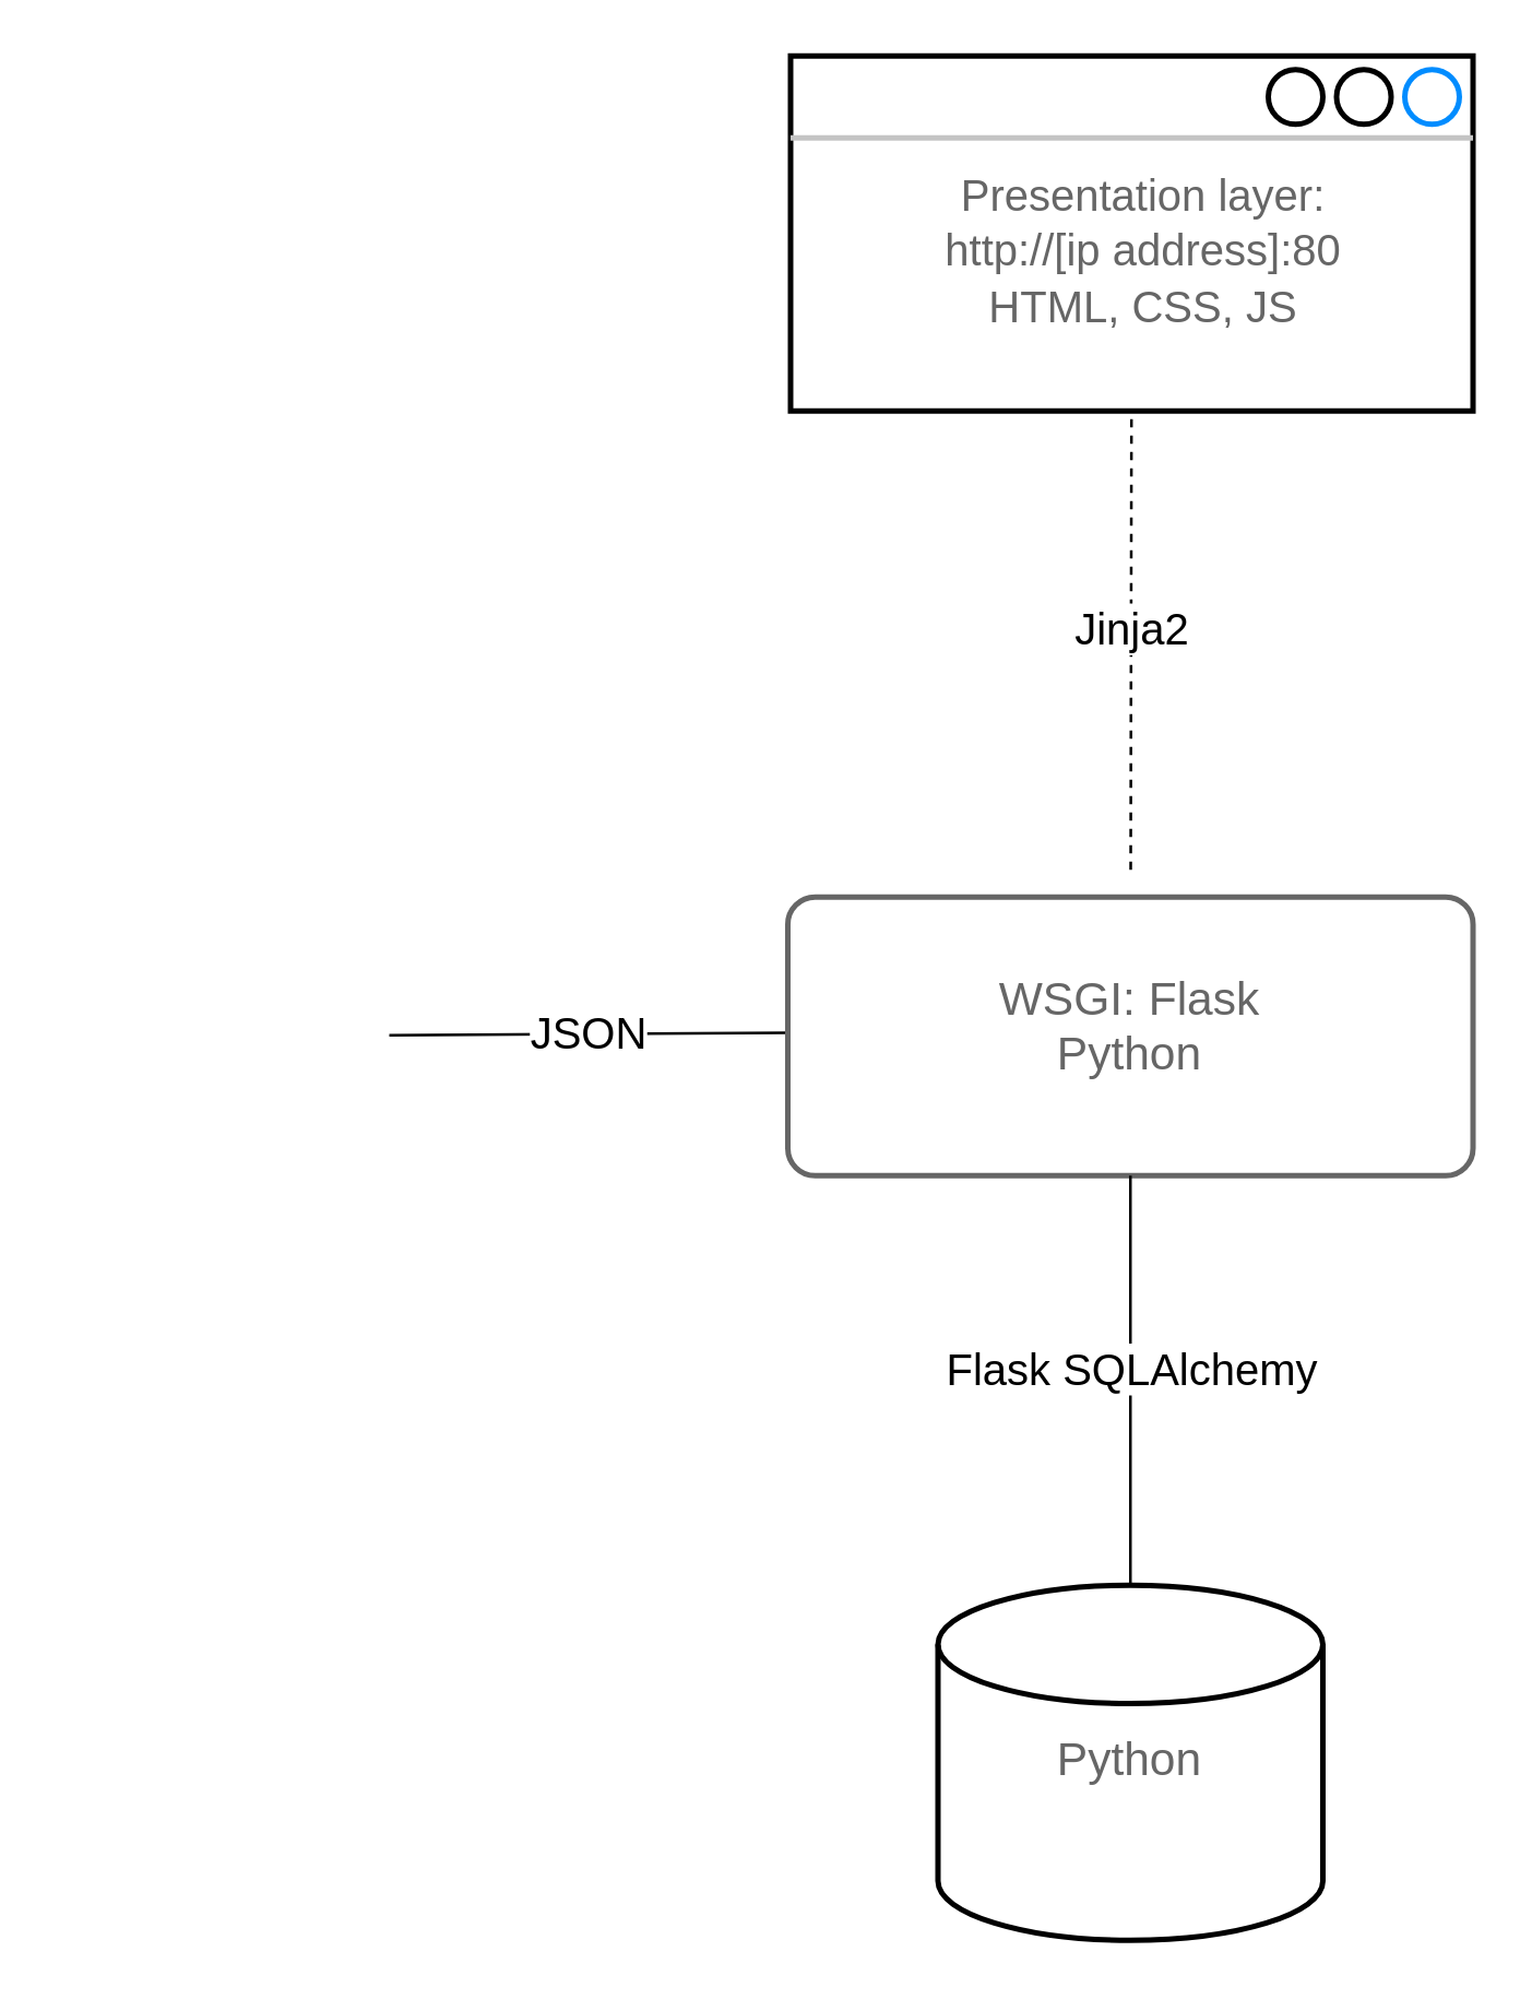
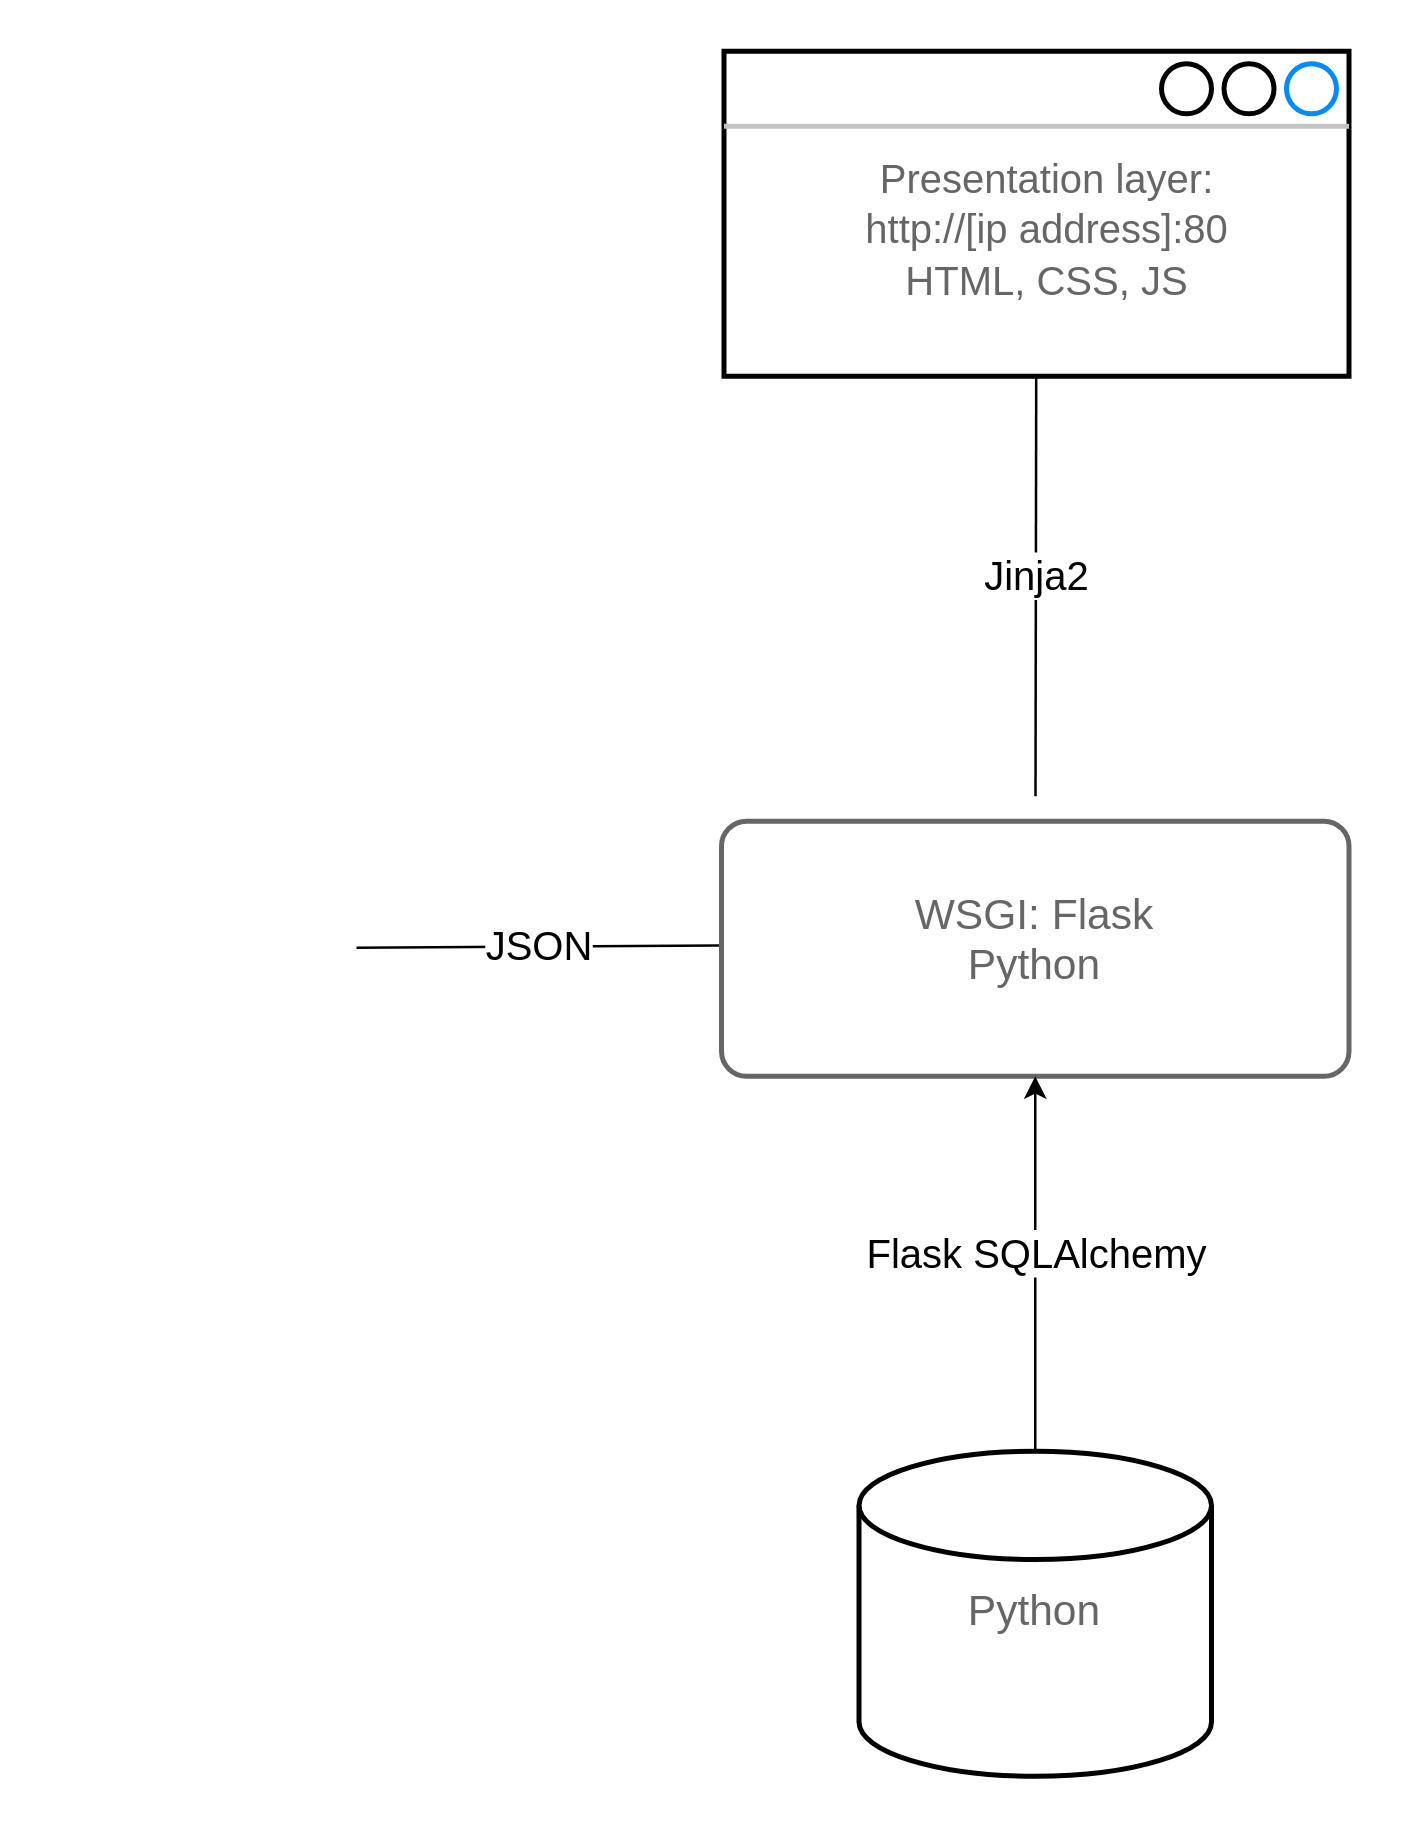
  <mxCell id="0" />
  <mxCell id="1" parent="0" />
  <mxCell id="2" value="&lt;div&gt;&lt;font style=&quot;font-size: 16px;&quot;&gt;Presentation layer:&lt;/font&gt;&lt;/div&gt;&lt;div&gt;&lt;font size=&quot;3&quot;&gt;http://[ip address]:80&lt;br&gt;&lt;/font&gt;&lt;/div&gt;&lt;div&gt;&lt;font size=&quot;3&quot;&gt;HTML, CSS, JS&lt;br&gt;&lt;/font&gt;&lt;/div&gt;" style="strokeWidth=2;shadow=0;dashed=0;align=center;html=1;shape=mxgraph.mockup.containers.window;align=center;verticalAlign=center;spacingLeft=8;strokeColor2=#008cff;strokeColor3=#c4c4c4;fontColor=#666666;mainText=;fontSize=17;labelBackgroundColor=none;" parent="1" vertex="1"><mxGeometry x="289" y="20" width="250" height="130" as="geometry" /></mxCell>
  <mxCell id="3" value="WSGI: Flask&#10;Python" style="shape=mxgraph.mockup.containers.marginRect;rectMarginTop=10;strokeColor=#666666;strokeWidth=2;dashed=0;rounded=1;arcSize=5;recursiveResize=0;fontColor=#666666;mainText=;fontSize=17;" parent="1" vertex="1"><mxGeometry x="288" y="318" width="251" height="112" as="geometry" /></mxCell>
  <mxCell id="4" value="" style="group" parent="1" vertex="1" connectable="0"><mxGeometry x="343" y="580" width="141" height="130" as="geometry" /></mxCell>
  <mxCell id="5" value="Python" style="strokeWidth=2;html=1;shape=mxgraph.flowchart.database;whiteSpace=wrap;fontColor=#666666;mainText=;fontSize=17;" parent="4" vertex="1"><mxGeometry width="140.996" height="129.996" as="geometry" /></mxCell>
  <mxCell id="6" value="" style="shape=image;html=1;verticalAlign=top;verticalLabelPosition=bottom;labelBackgroundColor=#ffffff;imageAspect=0;aspect=fixed;image=https://cdn1.iconfinder.com/data/icons/hawcons/32/699785-icon-24-file-sql-128.png" parent="4" vertex="1"><mxGeometry x="82.252" y="80.349" width="49.651" height="49.651" as="geometry" /></mxCell>
- <mxCell id="7" value="" style="endArrow=none;html=1;rounded=0;fontSize=16;dashed=1;" parent="1" source="3" target="2" edge="1"><mxGeometry width="50" height="50" relative="1" as="geometry"><mxPoint x="390" y="320" as="sourcePoint" /><mxPoint x="440" y="270" as="targetPoint" /></mxGeometry></mxCell>
+ <mxCell id="7" value="" style="endArrow=none;html=1;rounded=0;fontSize=16;" parent="1" source="3" target="2" edge="1"><mxGeometry width="50" height="50" relative="1" as="geometry"><mxPoint x="390" y="320" as="sourcePoint" /><mxPoint x="440" y="270" as="targetPoint" /></mxGeometry></mxCell>
  <mxCell id="8" value="Jinja2" style="edgeLabel;html=1;align=center;verticalAlign=middle;resizable=0;points=[];fontSize=16;" parent="7" vertex="1" connectable="0"><mxGeometry x="0.163" y="4" relative="1" as="geometry"><mxPoint x="4" y="10" as="offset" /></mxGeometry></mxCell>
- <mxCell id="9" value="" style="endArrow=none;html=1;rounded=0;fontSize=16;" parent="1" source="5" target="3" edge="1"><mxGeometry width="50" height="50" relative="1" as="geometry"><mxPoint x="390" y="320" as="sourcePoint" /><mxPoint x="440" y="270" as="targetPoint" /></mxGeometry></mxCell>
+ <mxCell id="9" value="" style="endArrow=classic;html=1;rounded=0;fontSize=16;" parent="1" source="5" target="3" edge="1"><mxGeometry width="50" height="50" relative="1" as="geometry"><mxPoint x="390" y="320" as="sourcePoint" /><mxPoint x="440" y="270" as="targetPoint" /></mxGeometry></mxCell>
  <mxCell id="10" value="&lt;div&gt;Flask SQLAlchemy&lt;/div&gt;" style="edgeLabel;html=1;align=center;verticalAlign=middle;resizable=0;points=[];fontSize=16;" parent="9" vertex="1" connectable="0"><mxGeometry x="-0.22" relative="1" as="geometry"><mxPoint y="-21" as="offset" /></mxGeometry></mxCell>
  <mxCell id="11" value="" style="shape=image;html=1;verticalAlign=top;verticalLabelPosition=bottom;labelBackgroundColor=#ffffff;imageAspect=0;aspect=fixed;image=https://cdn0.iconfinder.com/data/icons/thin-line-icons-for-seo-and-development-1/64/Programming_Development_Api-128.png;fontSize=16;" parent="1" vertex="1"><mxGeometry x="20" y="318" width="122" height="122" as="geometry" /></mxCell>
  <mxCell id="12" value="&lt;div&gt;JSON&lt;/div&gt;" style="endArrow=none;html=1;rounded=0;fontSize=16;exitX=-0.004;exitY=0.533;exitDx=0;exitDy=0;exitPerimeter=0;" parent="1" source="3" target="11" edge="1"><mxGeometry width="50" height="50" relative="1" as="geometry"><mxPoint x="210.005" y="278" as="sourcePoint" /><mxPoint x="210.295" y="70" as="targetPoint" /><Array as="points" /></mxGeometry></mxCell>
